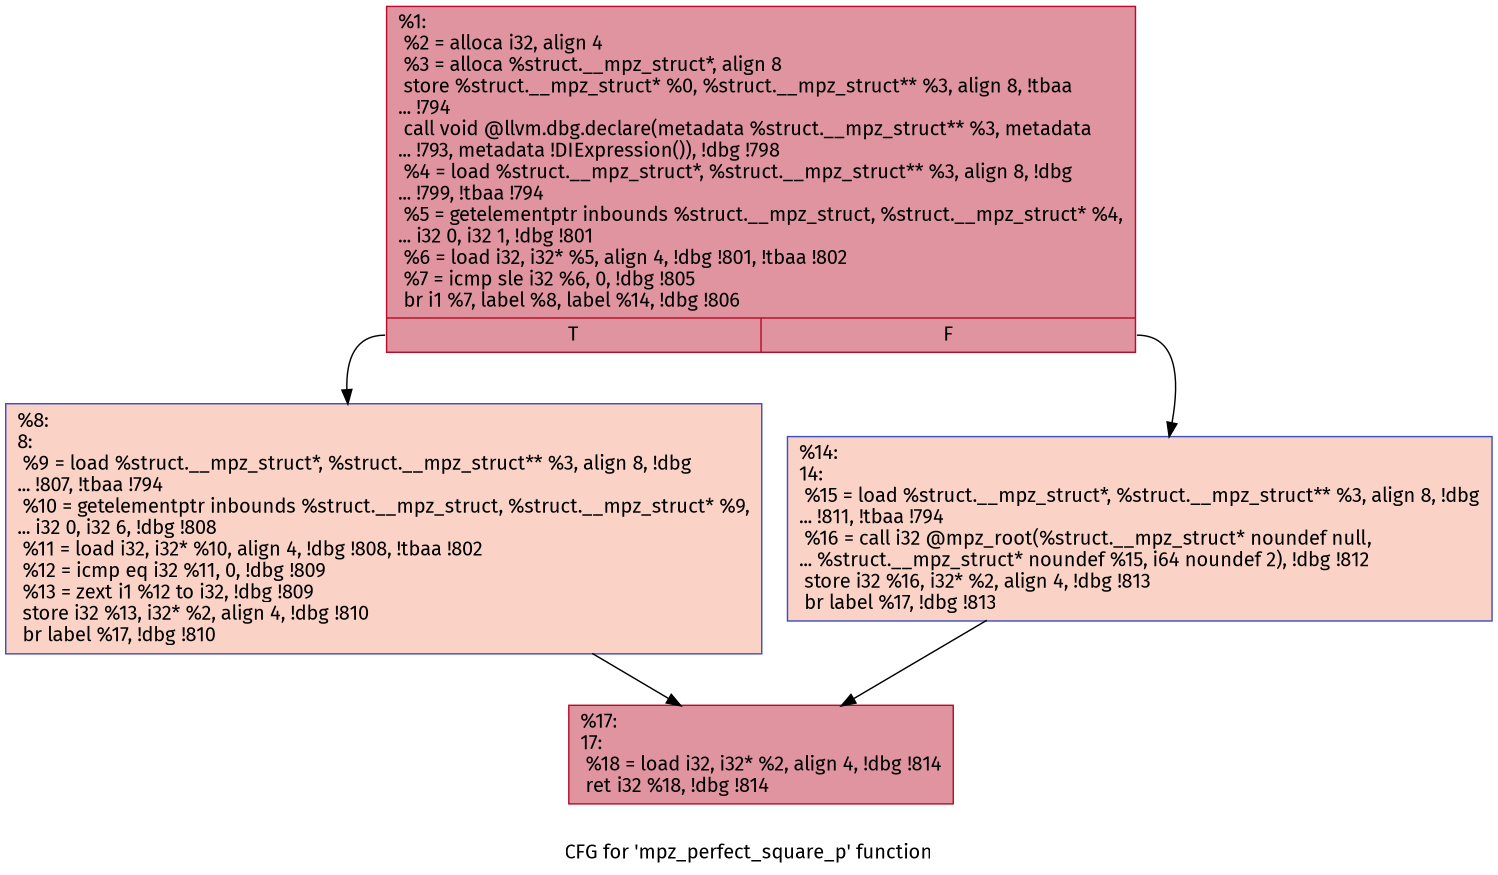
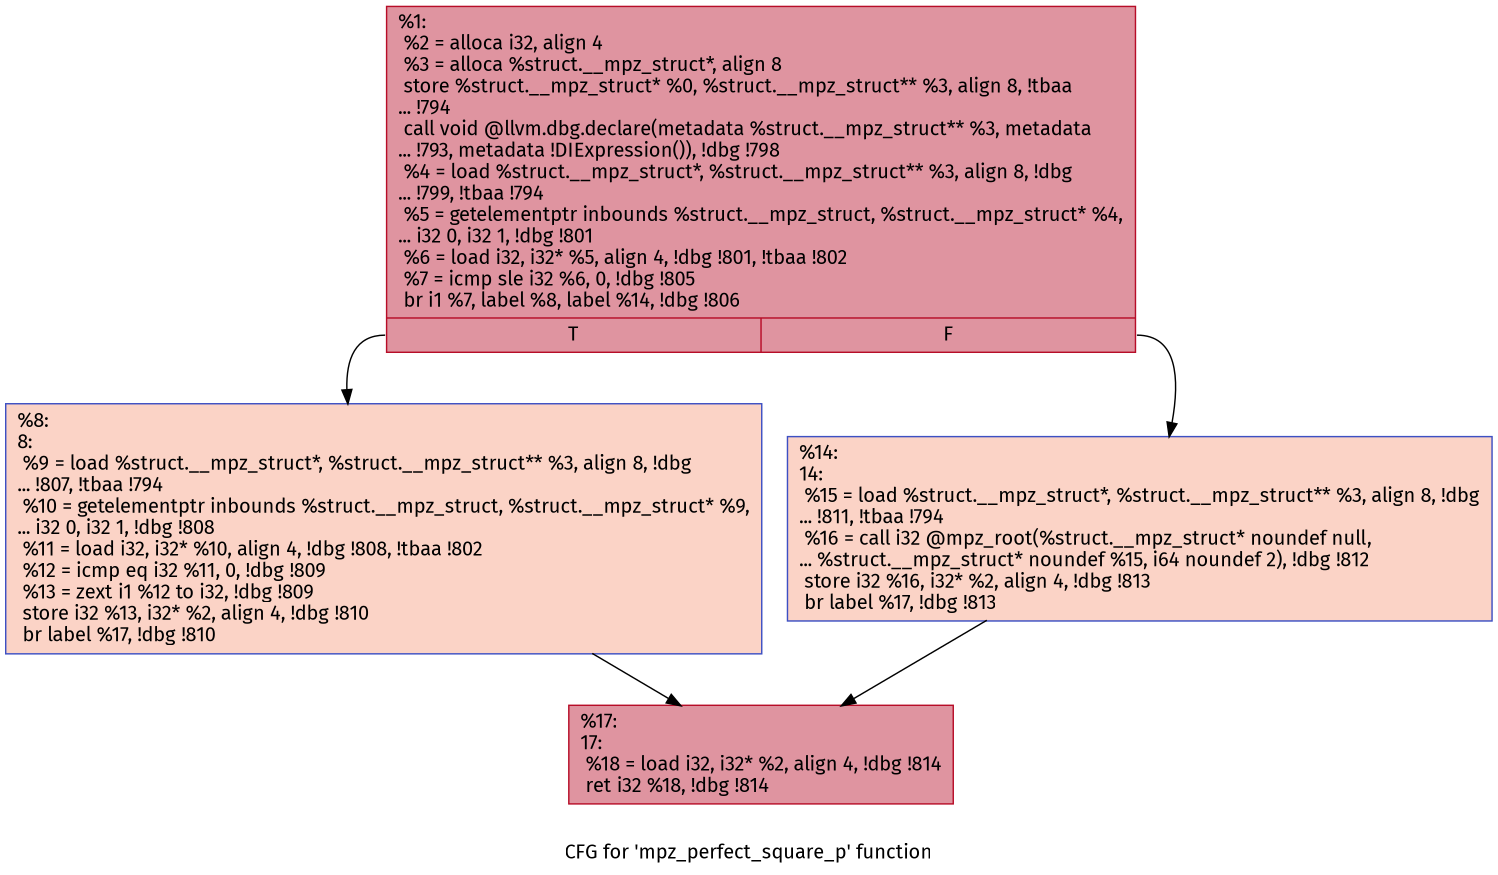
  digraph {
    label="CFG for 'mpz_perfect_square_p' function"
    fontname="Fira Sans"
    node [color="#b70d28ff" fillcolor="#b70d2870" shape=record style=filled fontname="Fira Sans"]
    edge [fontname="Fira Sans"]
    n1 [label="{%1:\l  %2 = alloca i32, align 4\l  %3 = alloca %struct.__mpz_struct*, align 8\l  store %struct.__mpz_struct* %0, %struct.__mpz_struct** %3, align 8, !tbaa\l... !794\l  call void @llvm.dbg.declare(metadata %struct.__mpz_struct** %3, metadata\l... !793, metadata !DIExpression()), !dbg !798\l  %4 = load %struct.__mpz_struct*, %struct.__mpz_struct** %3, align 8, !dbg\l... !799, !tbaa !794\l  %5 = getelementptr inbounds %struct.__mpz_struct, %struct.__mpz_struct* %4,\l... i32 0, i32 1, !dbg !801\l  %6 = load i32, i32* %5, align 4, !dbg !801, !tbaa !802\l  %7 = icmp sle i32 %6, 0, !dbg !805\l  br i1 %7, label %8, label %14, !dbg !806\l|{<s0>T|<s1>F}}"]
-   n2 [color="#3d50c3ff" fillcolor="#f59c7d70" label="{%8:\l8:                                                \l  %9 = load %struct.__mpz_struct*, %struct.__mpz_struct** %3, align 8, !dbg\l... !807, !tbaa !794\l  %10 = getelementptr inbounds %struct.__mpz_struct, %struct.__mpz_struct* %9,\l... i32 0, i32 6, !dbg !808\l  %11 = load i32, i32* %10, align 4, !dbg !808, !tbaa !802\l  %12 = icmp eq i32 %11, 0, !dbg !809\l  %13 = zext i1 %12 to i32, !dbg !809\l  store i32 %13, i32* %2, align 4, !dbg !810\l  br label %17, !dbg !810\l}"]
+   n2 [color="#3d50c3ff" fillcolor="#f59c7d70" label="{%8:\l8:                                                \l  %9 = load %struct.__mpz_struct*, %struct.__mpz_struct** %3, align 8, !dbg\l... !807, !tbaa !794\l  %10 = getelementptr inbounds %struct.__mpz_struct, %struct.__mpz_struct* %9,\l... i32 0, i32 1, !dbg !808\l  %11 = load i32, i32* %10, align 4, !dbg !808, !tbaa !802\l  %12 = icmp eq i32 %11, 0, !dbg !809\l  %13 = zext i1 %12 to i32, !dbg !809\l  store i32 %13, i32* %2, align 4, !dbg !810\l  br label %17, !dbg !810\l}"]
    n3 [color="#3d50c3ff" fillcolor="#f59c7d70" label="{%14:\l14:                                               \l  %15 = load %struct.__mpz_struct*, %struct.__mpz_struct** %3, align 8, !dbg\l... !811, !tbaa !794\l  %16 = call i32 @mpz_root(%struct.__mpz_struct* noundef null,\l... %struct.__mpz_struct* noundef %15, i64 noundef 2), !dbg !812\l  store i32 %16, i32* %2, align 4, !dbg !813\l  br label %17, !dbg !813\l}"]
    n4 [label="{%17:\l17:                                               \l  %18 = load i32, i32* %2, align 4, !dbg !814\l  ret i32 %18, !dbg !814\l}"]
    n1 -> n2 [tailport=s0]
    n1 -> n3 [tailport=s1]
    n2 -> n4
    n3 -> n4
  }
